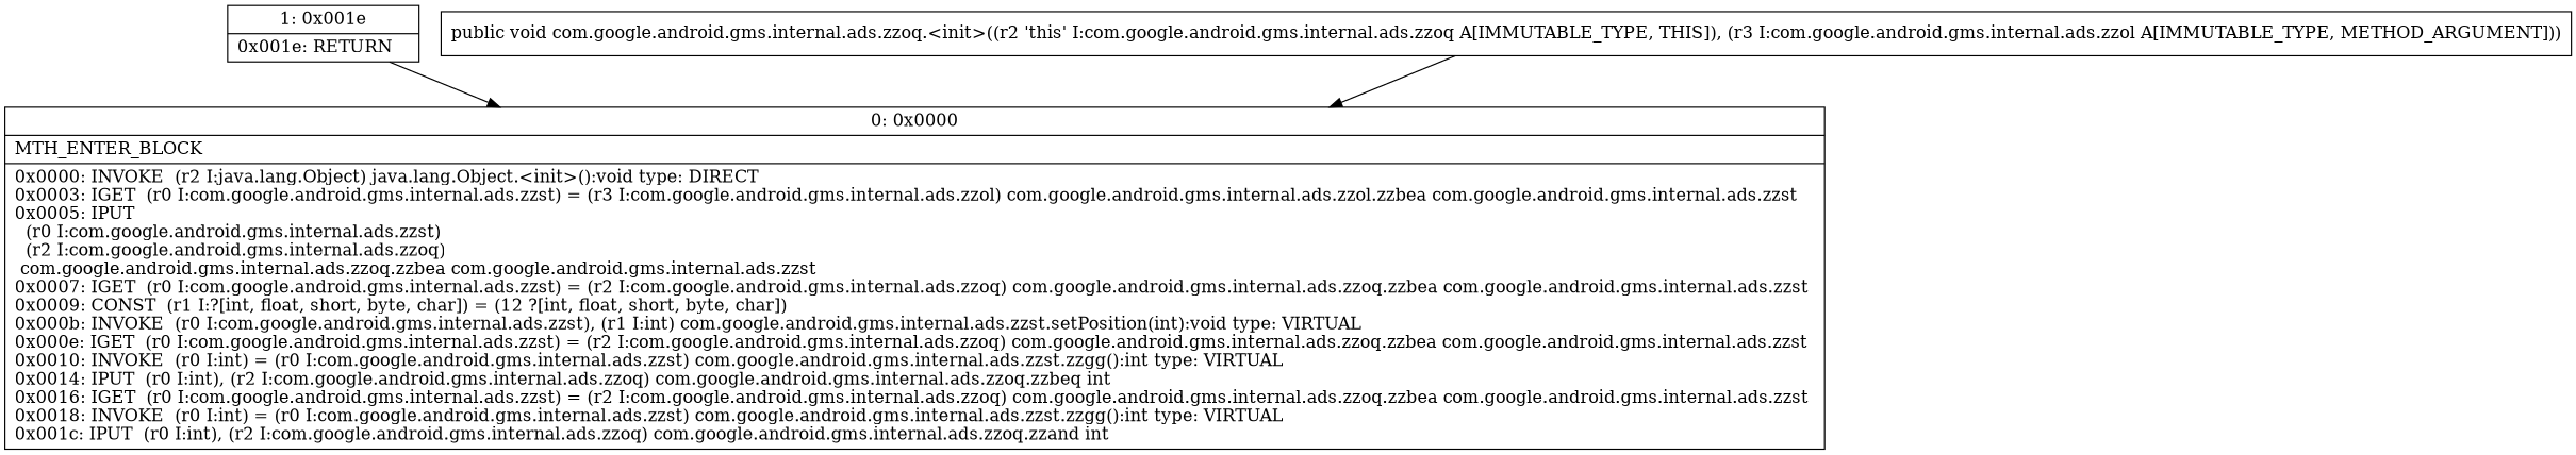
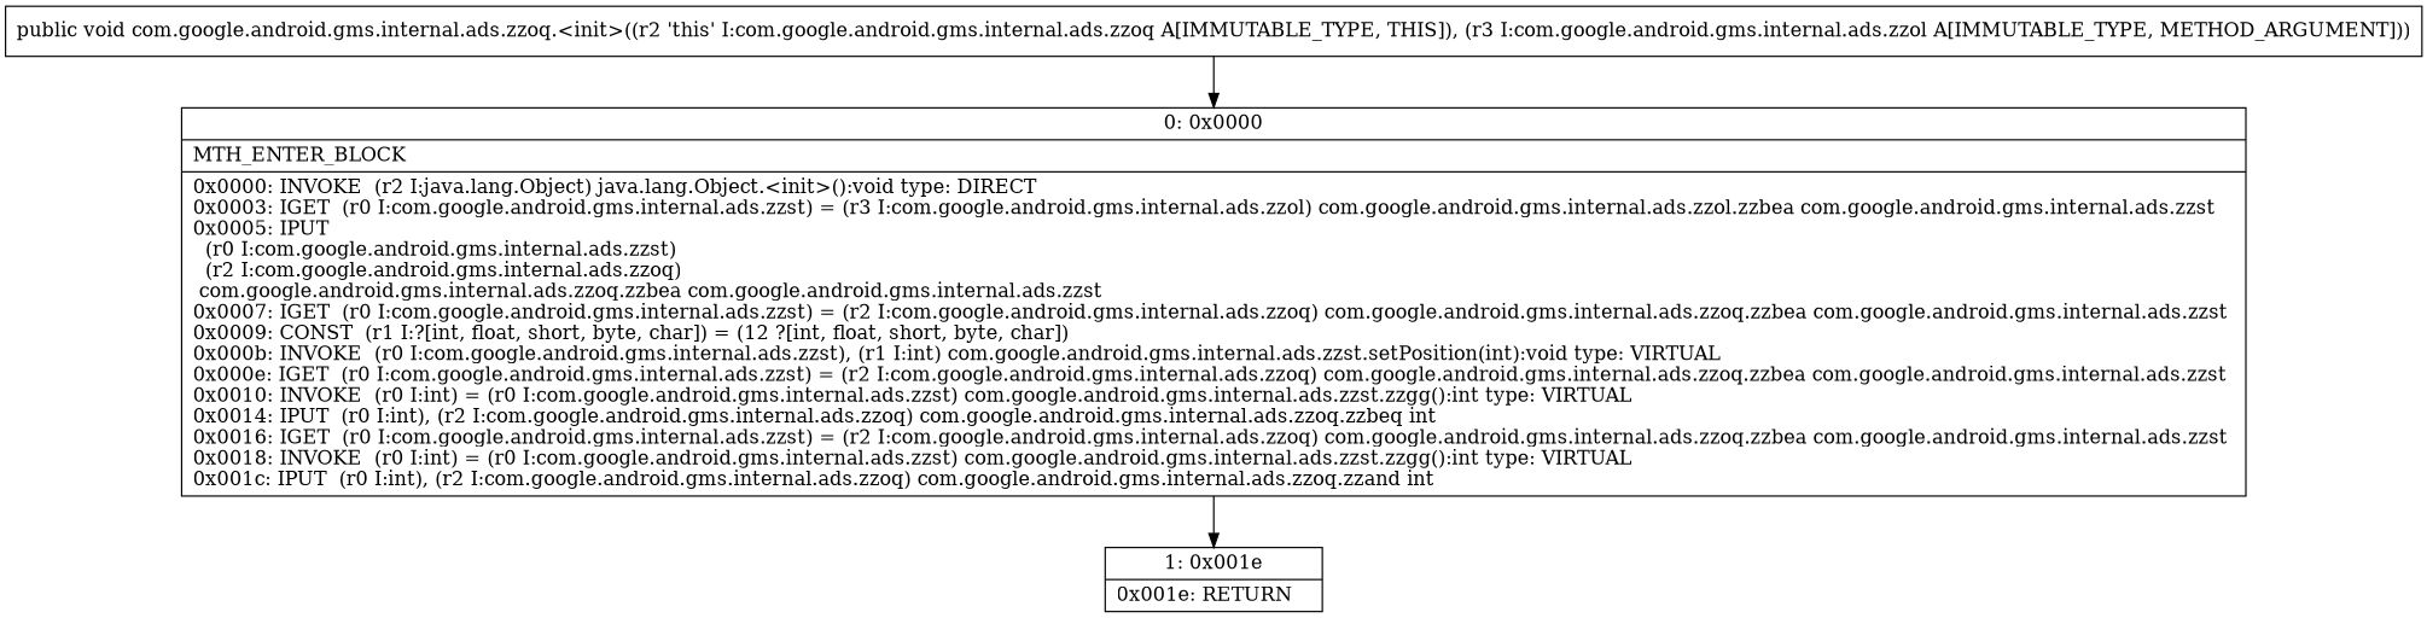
  digraph {
    node [shape=record]
    n1 [label="{0\:\ 0x0000|MTH_ENTER_BLOCK\l|0x0000: INVOKE  (r2 I:java.lang.Object) java.lang.Object.\<init\>():void type: DIRECT \l0x0003: IGET  (r0 I:com.google.android.gms.internal.ads.zzst) = (r3 I:com.google.android.gms.internal.ads.zzol) com.google.android.gms.internal.ads.zzol.zzbea com.google.android.gms.internal.ads.zzst \l0x0005: IPUT  \l  (r0 I:com.google.android.gms.internal.ads.zzst)\l  (r2 I:com.google.android.gms.internal.ads.zzoq)\l com.google.android.gms.internal.ads.zzoq.zzbea com.google.android.gms.internal.ads.zzst \l0x0007: IGET  (r0 I:com.google.android.gms.internal.ads.zzst) = (r2 I:com.google.android.gms.internal.ads.zzoq) com.google.android.gms.internal.ads.zzoq.zzbea com.google.android.gms.internal.ads.zzst \l0x0009: CONST  (r1 I:?[int, float, short, byte, char]) = (12 ?[int, float, short, byte, char]) \l0x000b: INVOKE  (r0 I:com.google.android.gms.internal.ads.zzst), (r1 I:int) com.google.android.gms.internal.ads.zzst.setPosition(int):void type: VIRTUAL \l0x000e: IGET  (r0 I:com.google.android.gms.internal.ads.zzst) = (r2 I:com.google.android.gms.internal.ads.zzoq) com.google.android.gms.internal.ads.zzoq.zzbea com.google.android.gms.internal.ads.zzst \l0x0010: INVOKE  (r0 I:int) = (r0 I:com.google.android.gms.internal.ads.zzst) com.google.android.gms.internal.ads.zzst.zzgg():int type: VIRTUAL \l0x0014: IPUT  (r0 I:int), (r2 I:com.google.android.gms.internal.ads.zzoq) com.google.android.gms.internal.ads.zzoq.zzbeq int \l0x0016: IGET  (r0 I:com.google.android.gms.internal.ads.zzst) = (r2 I:com.google.android.gms.internal.ads.zzoq) com.google.android.gms.internal.ads.zzoq.zzbea com.google.android.gms.internal.ads.zzst \l0x0018: INVOKE  (r0 I:int) = (r0 I:com.google.android.gms.internal.ads.zzst) com.google.android.gms.internal.ads.zzst.zzgg():int type: VIRTUAL \l0x001c: IPUT  (r0 I:int), (r2 I:com.google.android.gms.internal.ads.zzoq) com.google.android.gms.internal.ads.zzoq.zzand int \l}"]
    n2 [label="{1\:\ 0x001e|0x001e: RETURN   \l}"]
    n3 [label="{public void com.google.android.gms.internal.ads.zzoq.\<init\>((r2 'this' I:com.google.android.gms.internal.ads.zzoq A[IMMUTABLE_TYPE, THIS]), (r3 I:com.google.android.gms.internal.ads.zzol A[IMMUTABLE_TYPE, METHOD_ARGUMENT])) }"]
-   n2 -> n1
+   n1 -> n2
    n3 -> n1
  }
